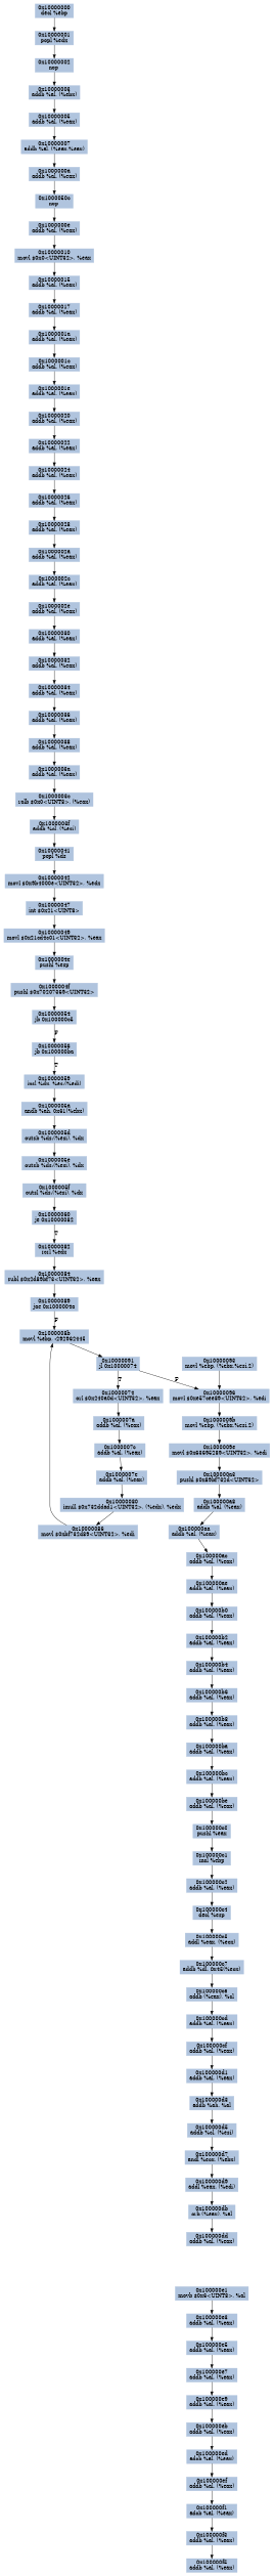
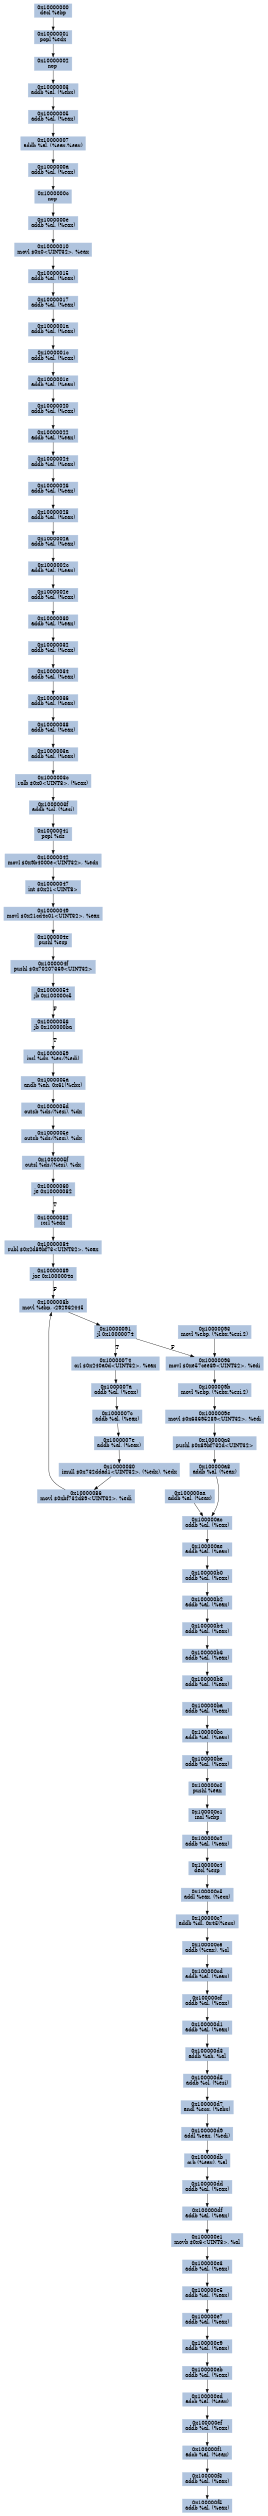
  digraph {
    node [color=lightsteelblue fillcolor=lightsteelblue shape=rectangle style=filled]
    edge [color="#000000"]
    n1 [label="0x10000000\ndecl %ebp"]
    n2 [label="0x10000001\npopl %edx"]
    n3 [label="0x10000002\nnop "]
    n4 [label="0x10000003\naddb %al, (%ebx)"]
    n5 [label="0x10000005\naddb %al, (%eax)"]
    n6 [label="0x10000007\naddb %al, (%eax,%eax)"]
    n7 [label="0x1000000a\naddb %al, (%eax)"]
-   n8 [label="0x1000050c\nnop "]
+   n8 [label="0x1000000c\nnop "]
    n9 [label="0x1000000e\naddb %al, (%eax)"]
    n10 [label="0x10000010\nmovl $0x0<UINT32>, %eax"]
    n11 [label="0x10000015\naddb %al, (%eax)"]
    n12 [label="0x10000017\naddb %al, (%eax)"]
    n13 [label="0x1000001a\naddb %al, (%eax)"]
    n14 [label="0x1000001c\naddb %al, (%eax)"]
    n15 [label="0x1000001e\naddb %al, (%eax)"]
    n16 [label="0x10000020\naddb %al, (%eax)"]
    n17 [label="0x10000022\naddb %al, (%eax)"]
    n18 [label="0x10000024\naddb %al, (%eax)"]
    n19 [label="0x10000026\naddb %al, (%eax)"]
    n20 [label="0x10000028\naddb %al, (%eax)"]
    n21 [label="0x1000002a\naddb %al, (%eax)"]
    n22 [label="0x1000002c\naddb %al, (%eax)"]
    n23 [label="0x1000002e\naddb %al, (%eax)"]
    n24 [label="0x10000030\naddb %al, (%eax)"]
    n25 [label="0x10000032\naddb %al, (%eax)"]
    n26 [label="0x10000034\naddb %al, (%eax)"]
    n27 [label="0x10000036\naddb %al, (%eax)"]
    n28 [label="0x10000038\naddb %al, (%eax)"]
    n29 [label="0x1000003a\naddb %al, (%eax)"]
    n30 [label="0x1000003c\nrolb $0x0<UINT8>, (%eax)"]
    n31 [label="0x1000003f\naddb %cl, (%esi)"]
    n32 [label="0x10000041\npopl %ds"]
    n33 [label="0x10000042\nmovl $0x9b4000e<UINT32>, %edx"]
    n34 [label="0x10000047\nint $0x21<UINT8>"]
    n35 [label="0x10000049\nmovl $0x21cd4c01<UINT32>, %eax"]
    n36 [label="0x1000004e\npushl %esp"]
    n37 [label="0x1000004f\npushl $0x70207369<UINT32>"]
    n38 [label="0x10000054\njb 0x100000c5"]
    n39 [label="0x10000056\njb 0x100000ba"]
    n40 [label="0x10000059\ninsl %dx, %es:(%edi)"]
    n41 [label="0x1000005a\nandb %ah, 0x61(%ebx)"]
    n42 [label="0x1000005d\noutsb %ds:(%esi), %dx"]
    n43 [label="0x1000005e\noutsb %ds:(%esi), %dx"]
    n44 [label="0x1000005f\noutsl %ds:(%esi), %dx"]
    n45 [label="0x10000060\nje 0x10000082"]
    n46 [label="0x10000082\nrcrl %edx"]
    n47 [label="0x10000084\nsubl $0x2d89bf73<UINT32>, %eax"]
    n48 [label="0x10000089\njae 0x1000004a"]
    n49 [label="0x1000008b\nmovl %ebp, -292962445"]
    n50 [label="0x10000091\njl 0x10000074"]
    n51 [label="0x10000074\norl $0x240a0d<UINT32>, %eax"]
    n52 [label="0x10000096\nmovl $0xe57cee89<UINT32>, %edi"]
    n53 [label="0x1000007a\naddb %al, (%eax)"]
    n54 [label="0x10000093\nmovl %ebp, (%ebx,%esi,2)"]
    n55 [label="0x1000007c\naddb %al, (%eax)"]
    n56 [label="0x1000007e\naddb %al, (%eax)"]
    n57 [label="0x10000080\nimull $0x732ddad1<UINT32>, (%edx), %edx"]
    n58 [label="0x10000086\nmovl $0xbf732d89<UINT32>, %edi"]
    n59 [label="0x1000009b\nmovl %ebp, (%ebx,%esi,2)"]
    n60 [label="0x1000009e\nmovl $0x63695289<UINT32>, %edi"]
    n61 [label="0x100000a3\npushl $0x89bf732d<UINT32>"]
    n62 [label="0x100000a8\naddb %al, (%eax)"]
    n63 [label="0x100000aa\naddb %al, (%eax)"]
    n64 [label="0x100000ac\naddb %al, (%eax)"]
    n65 [label="0x100000ae\naddb %al, (%eax)"]
    n66 [label="0x100000b0\naddb %al, (%eax)"]
    n67 [label="0x100000b2\naddb %al, (%eax)"]
    n68 [label="0x100000b4\naddb %al, (%eax)"]
    n69 [label="0x100000b6\naddb %al, (%eax)"]
    n70 [label="0x100000b8\naddb %al, (%eax)"]
    n71 [label="0x100000ba\naddb %al, (%eax)"]
    n72 [label="0x100000bc\naddb %al, (%eax)"]
    n73 [label="0x100000be\naddb %al, (%eax)"]
    n74 [label="0x100000c0\npushl %eax"]
    n75 [label="0x100000c1\nincl %ebp"]
    n76 [label="0x100000c2\naddb %al, (%eax)"]
    n77 [label="0x100000c4\ndecl %esp"]
    n78 [label="0x100000c5\naddl %eax, (%ecx)"]
    n79 [label="0x100000c7\naddb %dl, 0x45(%ecx)"]
    n80 [label="0x100000ca\naddb (%eax), %cl"]
    n81 [label="0x100000cd\naddb %al, (%eax)"]
    n82 [label="0x100000cf\naddb %al, (%eax)"]
    n83 [label="0x100000d1\naddb %al, (%eax)"]
    n84 [label="0x100000d3\naddb %ah, %al"]
    n85 [label="0x100000d5\naddb %cl, (%esi)"]
    n86 [label="0x100000d7\nandl %ecx, (%ebx)"]
    n87 [label="0x100000d9\naddl %eax, (%edi)"]
    n88 [label="0x100000db\norb (%eax), %al"]
    n89 [label="0x100000dd\naddb %al, (%eax)"]
+   n90 [label="0x100000df\naddb %al, (%eax)"]
    n91 [label="0x100000e1\nmovb $0x6<UINT8>, %al"]
    n92 [label="0x100000e3\naddb %al, (%eax)"]
    n93 [label="0x100000e5\naddb %al, (%eax)"]
    n94 [label="0x100000e7\naddb %al, (%eax)"]
    n95 [label="0x100000e9\naddb %al, (%eax)"]
    n96 [label="0x100000eb\naddb %al, (%eax)"]
    n97 [label="0x100000ed\nadcb %al, (%eax)"]
    n98 [label="0x100000ef\naddb %al, (%eax)"]
    n99 [label="0x100000f1\nadcb %al, (%eax)"]
    n100 [label="0x100000f3\naddb %al, (%eax)"]
    n101 [label="0x100000f5\naddb %al, (%eax)"]
    n1 -> n2
    n2 -> n3
    n3 -> n4
    n4 -> n5
    n5 -> n6
    n6 -> n7
    n7 -> n8
    n8 -> n9
    n9 -> n10
    n10 -> n11
    n11 -> n12
    n12 -> n13
    n13 -> n14
    n14 -> n15
    n15 -> n16
    n16 -> n17
    n17 -> n18
    n18 -> n19
    n19 -> n20
    n20 -> n21
    n21 -> n22
    n22 -> n23
    n23 -> n24
    n24 -> n25
    n25 -> n26
    n26 -> n27
    n27 -> n28
    n28 -> n29
    n29 -> n30
    n30 -> n31
    n31 -> n32
    n32 -> n33
    n33 -> n34
    n34 -> n35
    n35 -> n36
    n36 -> n37
    n37 -> n38
    n38 -> n39 [label=F]
    n39 -> n40 [label=T]
    n40 -> n41
    n41 -> n42
    n42 -> n43
    n43 -> n44
    n44 -> n45
    n45 -> n46 [label=T]
    n46 -> n47
    n47 -> n48
    n48 -> n49 [label=F]
    n49 -> n50
    n50 -> n51 [label=T]
    n50 -> n52 [label=F]
    n51 -> n53
    n52 -> n59
    n53 -> n55
    n54 -> n52
    n55 -> n56
    n56 -> n57
    n57 -> n58
    n58 -> n49
    n59 -> n60
    n60 -> n61
    n61 -> n62
-   n62 -> n63
+   n62 -> n64
    n63 -> n64
    n64 -> n65
    n65 -> n66
    n66 -> n67
    n67 -> n68
    n68 -> n69
    n69 -> n70
-   n70 -> n71
    n71 -> n72
    n72 -> n73
    n73 -> n74
    n74 -> n75
    n75 -> n76
    n76 -> n77
    n77 -> n78
    n78 -> n79
    n79 -> n80
    n80 -> n81
    n81 -> n82
    n82 -> n83
    n83 -> n84
    n84 -> n85
    n85 -> n86
    n86 -> n87
    n87 -> n88
    n88 -> n89
+   n89 -> n90
+   n90 -> n91
    n91 -> n92
    n92 -> n93
    n93 -> n94
    n94 -> n95
    n95 -> n96
    n96 -> n97
    n97 -> n98
    n98 -> n99
    n99 -> n100
    n100 -> n101
  }
